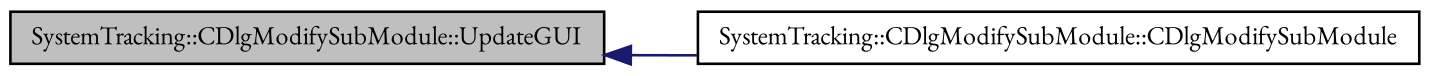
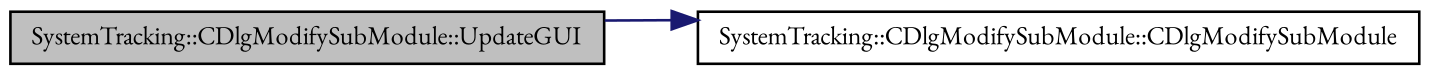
  digraph {
    rankdir=LR
    fontname="EB Garamond"
    node [color=black fontname="EB Garamond" fontsize=10 shape=record style=filled]
    n1 [fillcolor=grey75 fontcolor=black height=0.2 label="SystemTracking::CDlgModifySubModule::UpdateGUI" width=0.4]
    n2 [fillcolor=white height=0.2 label="SystemTracking::CDlgModifySubModule::CDlgModifySubModule" width=0.4]
-   n1 -> n2 [color=midnightblue dir=back fontname="EB Garamond" fontsize=10 labelfontname=FreeSans labelfontsize=10 style=solid]
+   n2 -> n1 [color=midnightblue dir=back fontname="EB Garamond" fontsize=10 labelfontname=FreeSans labelfontsize=10 style=solid]
  }
